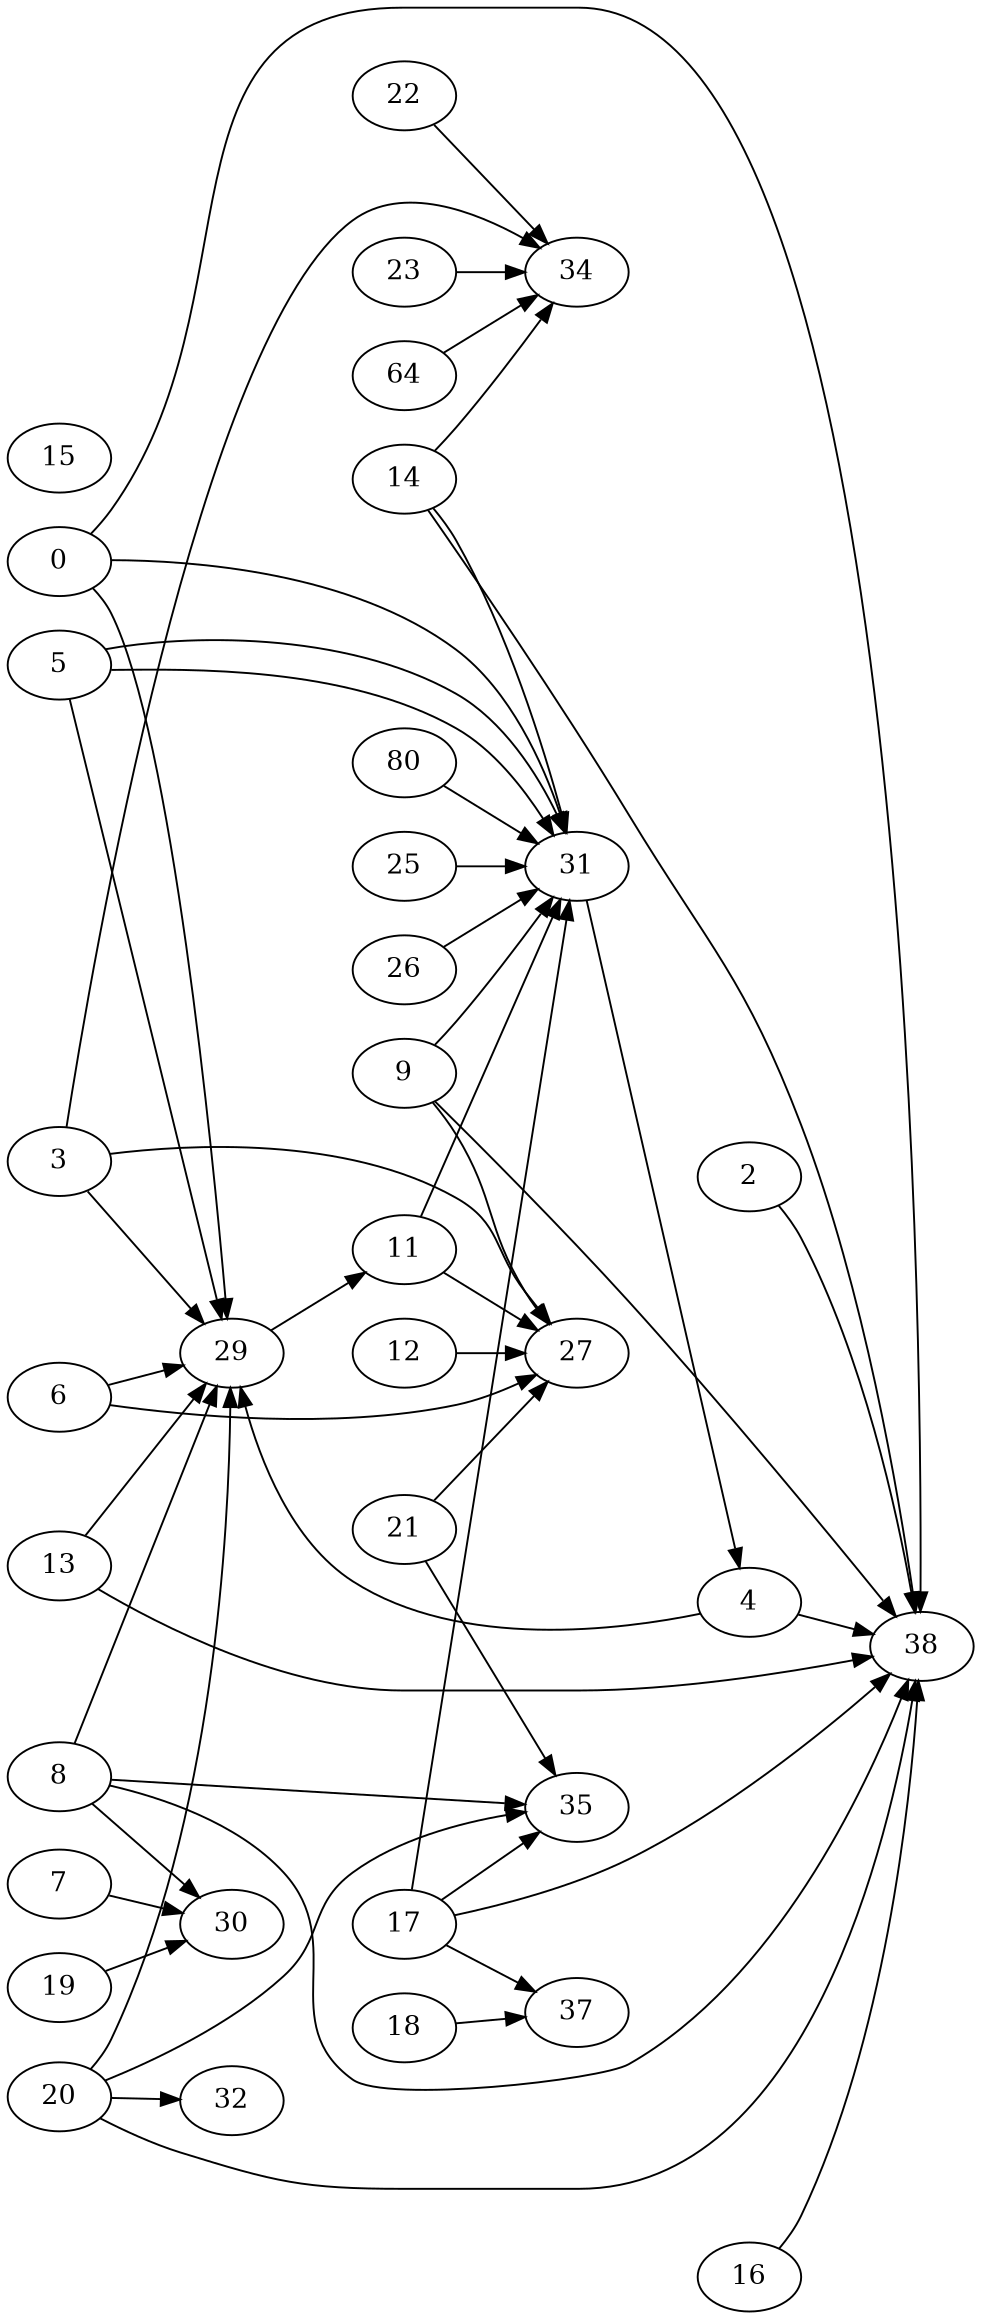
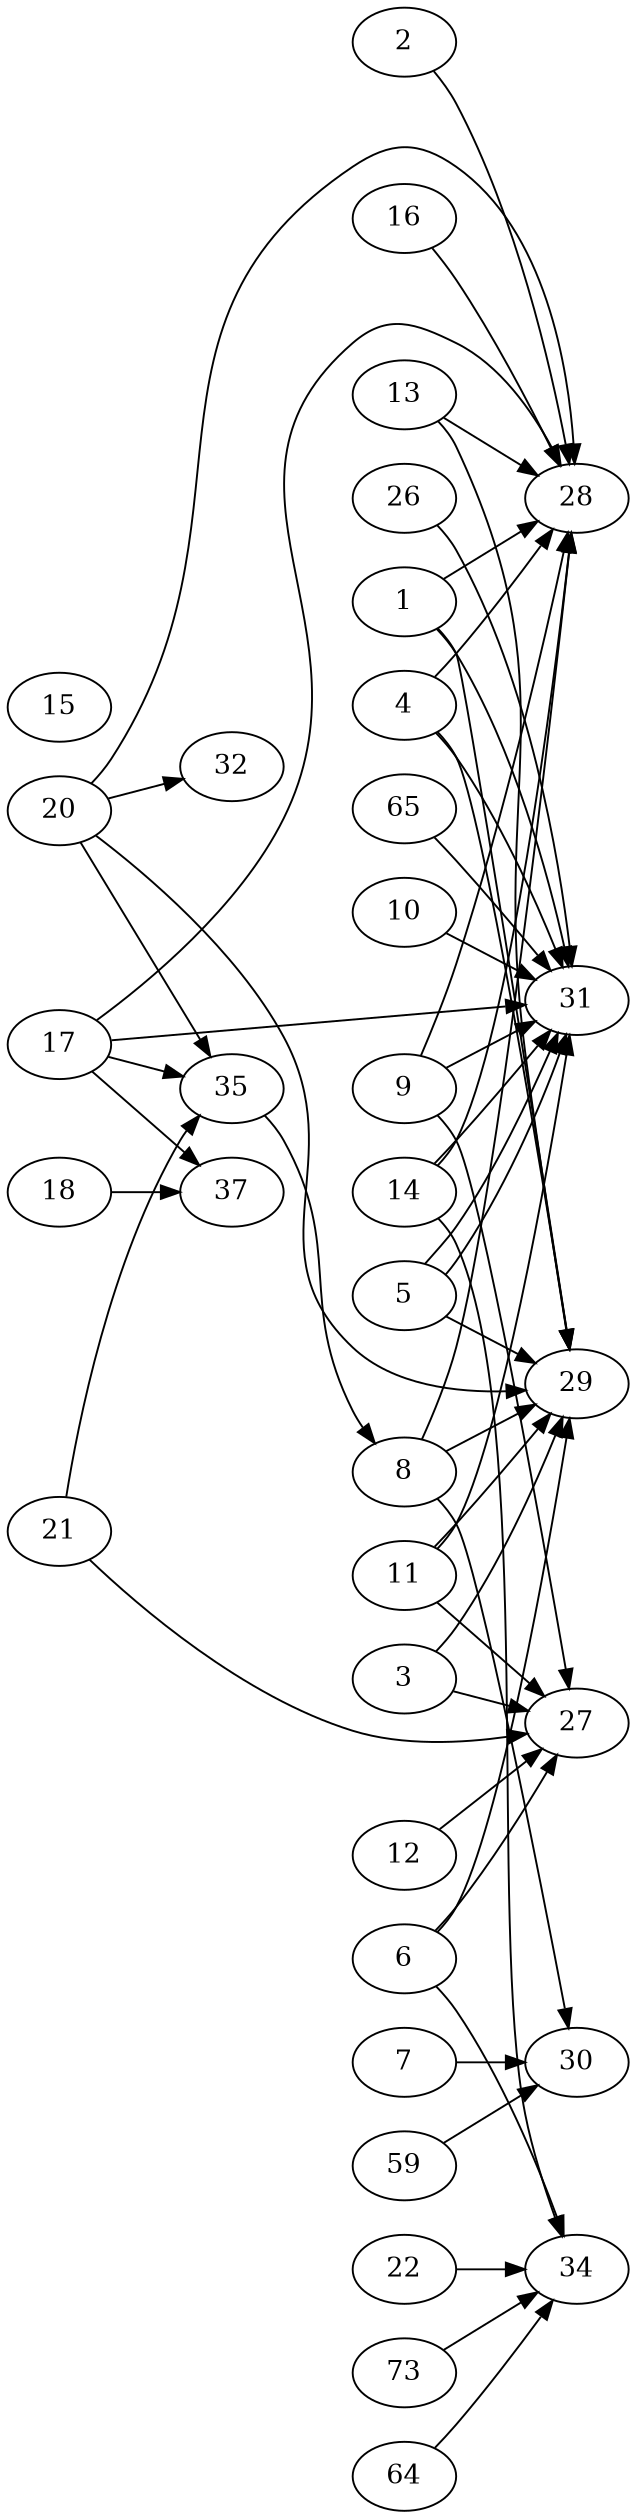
  digraph {
    rankdir=LR
    node [alpha=0.06]
-   1 [alpha=0.07 expect_size=12861440 label=0]
-   28 [alpha=0.08 expect_size=43512832 label=38]
+   1 [alpha=0.07 expect_size=12861440]
+   28 [alpha=0.08 expect_size=43512832]
    29 [expect_size=22096896]
    31 [alpha=0.13 expect_size=30446592]
    2 [alpha=0.10 expect_size=10769408]
    3 [alpha=0.09 expect_size=12961792]
    27 [alpha=0.07 expect_size=30022656]
    34 [alpha=0.13 expect_size=13022208]
    4 [expect_size=12497920]
    5 [alpha=0.09 expect_size=10212352]
    6 [alpha=0.15 expect_size=6145024]
    7 [expect_size=42222592]
    30 [expect_size=17207296]
    8 [alpha=0.09 expect_size=10706944]
    35 [expect_size=26971136]
    9 [alpha=0.03 expect_size=49701888]
-   10 [alpha=0.01 expect_size=7238656 label=80]
+   10 [alpha=0.01 expect_size=7238656]
    11 [alpha=0.16 expect_size=20969472]
    12 [alpha=0.08 expect_size=37877760]
    13 [alpha=0.20 expect_size=13325312]
    14 [alpha=0.08 expect_size=33921024]
    15 [alpha=0.20 expect_size=47474688]
    16 [alpha=0.20 expect_size=21373952]
    17 [expect_size=8773632]
    n25 [alpha=0.17 expect_size=45324288 label=37]
    18 [alpha=0.11 expect_size=22837248]
-   19 [alpha=0.18 expect_size=43109376]
+   19 [alpha=0.18 expect_size=43109376 label=59]
    20 [expect_size=49137664]
    32 [alpha=0.13 expect_size=22248448]
    21 [alpha=0.17 expect_size=51246080]
    22 [alpha=0.10 expect_size=42919936]
-   23 [expect_size=14513152]
+   23 [expect_size=14513152 label=73]
    n33 [expect_size=13614080 label=64]
-   25 [alpha=0.08 expect_size=31425536]
+   25 [alpha=0.08 expect_size=31425536 label=65]
    26 [alpha=0.10 expect_size=30741504]
    1 -> 28
    1 -> 29
    1 -> 31
    2 -> 28
    3 -> 29
    3 -> 27
-   3 -> 34
+   6 -> 34
    4 -> 28
    4 -> 29
-   31 -> 4
+   4 -> 31
    5 -> 29
    5 -> 31
    5 -> 31
    6 -> 29
    6 -> 27
    7 -> 30
    8 -> 28
    8 -> 29
    8 -> 30
-   8 -> 35
+   35 -> 8
    9 -> 28
    9 -> 31
    9 -> 27
    10 -> 31
-   29 -> 11
+   11 -> 29
    11 -> 31
    11 -> 27
    12 -> 27
    13 -> 28
    13 -> 29
    14 -> 28
    14 -> 31
    14 -> 34
    16 -> 28
    17 -> 28
    17 -> 31
    17 -> 35
    17 -> n25
    18 -> n25
    19 -> 30
    20 -> 28
    20 -> 29
    20 -> 35
    20 -> 32
    21 -> 27
    21 -> 35
    22 -> 34
    23 -> 34
    n33 -> 34
    25 -> 31
    26 -> 31
  }
